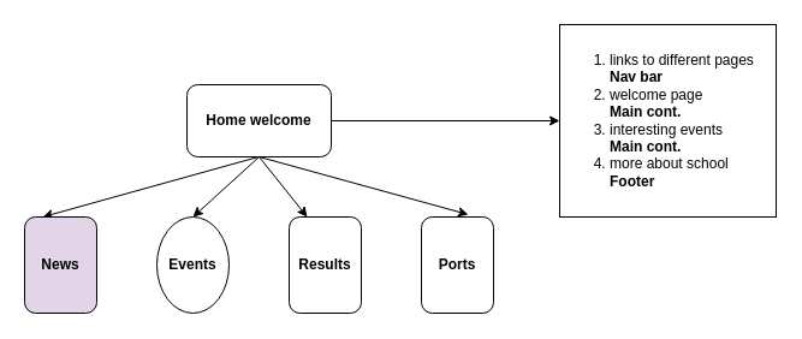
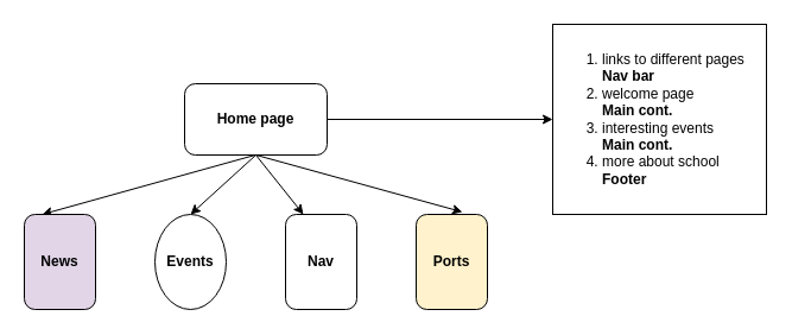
  <mxCell id="0" />
  <mxCell id="1" parent="0" />
- <mxCell id="2" value="&lt;b&gt;Home welcome&lt;/b&gt;" style="rounded=1;whiteSpace=wrap;html=1;" vertex="1" parent="1"><mxGeometry x="155" y="70" width="120" height="60" as="geometry" /></mxCell>
+ <mxCell id="2" value="&lt;b&gt;Home page&lt;/b&gt;" style="rounded=1;whiteSpace=wrap;html=1;" vertex="1" parent="1"><mxGeometry x="155" y="70" width="120" height="60" as="geometry" /></mxCell>
  <mxCell id="3" value="" style="endArrow=classic;html=1;rounded=0;exitX=1;exitY=0.5;exitDx=0;exitDy=0;entryX=0;entryY=0.5;entryDx=0;entryDy=0;" edge="1" parent="1" source="2" target="5"><mxGeometry width="50" height="50" relative="1" as="geometry"><mxPoint x="275" y="270" as="sourcePoint" /><mxPoint x="355" y="100" as="targetPoint" /></mxGeometry></mxCell>
  <mxCell id="4" value="" style="endArrow=classic;html=1;rounded=0;exitX=1;exitY=0.5;exitDx=0;exitDy=0;entryX=0;entryY=0.75;entryDx=0;entryDy=0;" edge="1" parent="1" target="6"><mxGeometry width="50" height="50" relative="1" as="geometry"><mxPoint x="214.5" y="130" as="sourcePoint" /><mxPoint x="215" y="170" as="targetPoint" /></mxGeometry></mxCell>
  <mxCell id="5" value="&lt;ol&gt;&lt;li&gt;links to different pages &lt;b&gt;Nav bar&lt;/b&gt;&lt;/li&gt;&lt;li&gt;welcome page&lt;br&gt;&lt;b&gt;Main cont.&lt;/b&gt;&lt;/li&gt;&lt;li&gt;interesting events&lt;br style=&quot;border-color: var(--border-color);&quot;&gt;&lt;b style=&quot;border-color: var(--border-color);&quot;&gt;Main cont.&lt;/b&gt;&lt;/li&gt;&lt;li&gt;more about school&lt;br&gt;&lt;b&gt;Footer&lt;/b&gt;&lt;/li&gt;&lt;/ol&gt;" style="rounded=0;whiteSpace=wrap;html=1;align=left;" vertex="1" parent="1"><mxGeometry x="465" width="180" height="160" as="geometry" y="20" /></mxCell>
  <mxCell id="6" value="&lt;b&gt;News&lt;/b&gt;" style="rounded=1;whiteSpace=wrap;html=1;direction=south;fillColor=#e1d5e7;" vertex="1" parent="1"><mxGeometry x="20" y="180" width="60" height="80" as="geometry" /></mxCell>
  <mxCell id="7" value="&lt;b&gt;Events&lt;/b&gt;" style="ellipse;whiteSpace=wrap;html=1;direction=south;" vertex="1" parent="1"><mxGeometry x="130" y="180" width="60" height="80" as="geometry" /></mxCell>
- <mxCell id="8" value="&lt;b&gt;Results&lt;/b&gt;" style="rounded=1;whiteSpace=wrap;html=1;direction=south;" vertex="1" parent="1"><mxGeometry x="240" y="180" width="60" height="80" as="geometry" /></mxCell>
- <mxCell id="9" value="&lt;b&gt;Ports&lt;/b&gt;" style="rounded=1;whiteSpace=wrap;html=1;direction=south;" vertex="1" parent="1"><mxGeometry x="350" y="180" width="60" height="80" as="geometry" /></mxCell>
+ <mxCell id="8" value="&lt;b&gt;Nav&lt;/b&gt;" style="rounded=1;whiteSpace=wrap;html=1;direction=south;" vertex="1" parent="1"><mxGeometry x="240" y="180" width="60" height="80" as="geometry" /></mxCell>
+ <mxCell id="9" value="&lt;b&gt;Ports&lt;/b&gt;" style="rounded=1;whiteSpace=wrap;html=1;direction=south;fillColor=#fff2cc;" vertex="1" parent="1"><mxGeometry x="350" y="180" width="60" height="80" as="geometry" /></mxCell>
  <mxCell id="10" value="" style="endArrow=classic;html=1;rounded=0;entryX=0;entryY=0.5;entryDx=0;entryDy=0;" edge="1" parent="1" target="7"><mxGeometry width="50" height="50" relative="1" as="geometry"><mxPoint x="215" y="130" as="sourcePoint" /><mxPoint x="45" y="190" as="targetPoint" /></mxGeometry></mxCell>
  <mxCell id="11" value="" style="endArrow=classic;html=1;rounded=0;entryX=0;entryY=0.75;entryDx=0;entryDy=0;" edge="1" parent="1" target="8"><mxGeometry width="50" height="50" relative="1" as="geometry"><mxPoint x="215" y="130" as="sourcePoint" /><mxPoint x="170" y="190" as="targetPoint" /></mxGeometry></mxCell>
  <mxCell id="12" value="" style="endArrow=classic;html=1;rounded=0;entryX=-0.025;entryY=0.35;entryDx=0;entryDy=0;entryPerimeter=0;" edge="1" parent="1" target="9"><mxGeometry width="50" height="50" relative="1" as="geometry"><mxPoint x="215" y="130" as="sourcePoint" /><mxPoint x="45" y="190" as="targetPoint" /></mxGeometry></mxCell>
